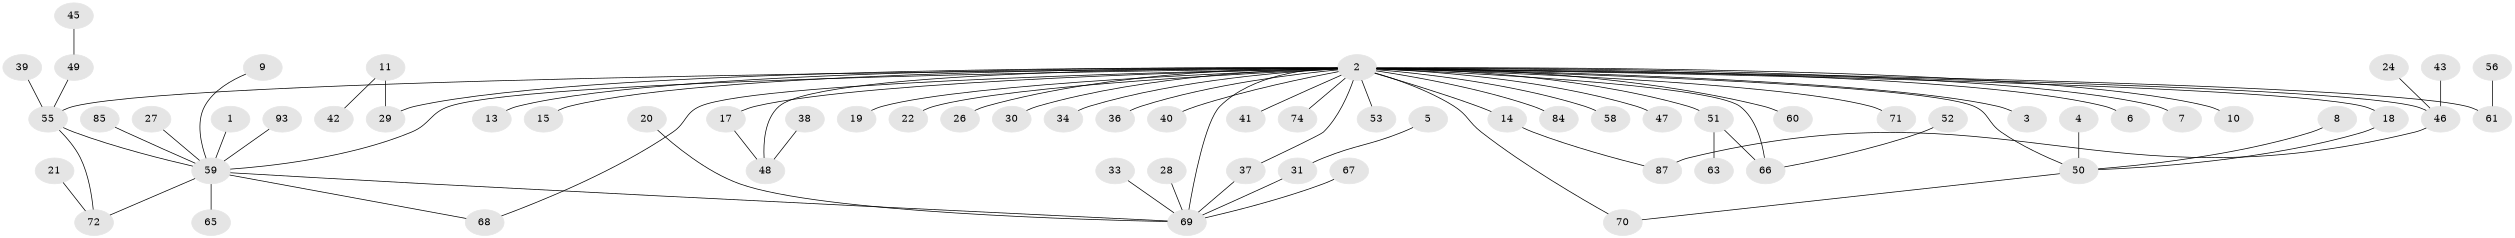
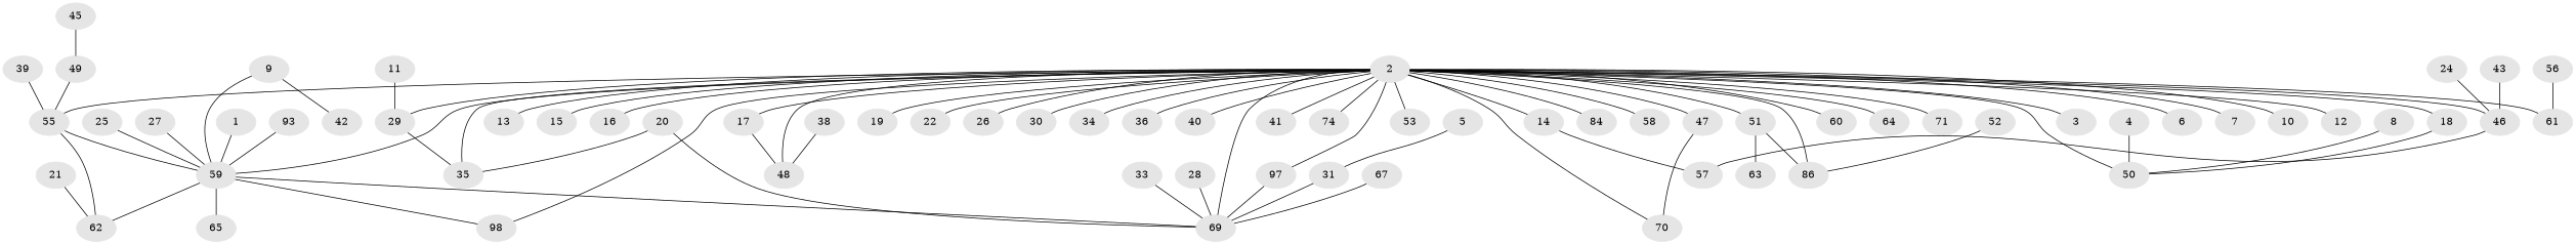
  graph {
    node [color=gray90 style=filled]
    edge [weight=1.0]
    1
    59
-   68
+   68 [label=98]
    69
-   62 [label=72]
+   62
    65
    2
    3
    6
    7
    10
+   12
    13
    14
    15
+   16
    17
    18
    19
    22
    26
    29
    30
    34
+   35
    36
-   37
+   37 [label=97]
    40
    41
    n30 [label=74]
    46
    47
    48
    50
    51
    53
    n37 [label=84]
    55
    58
    60
    61
-   66
+   64
+   66 [label=86]
    70
    71
-   57 [label=87]
+   57
    63
    4
    5
    31
    8
    9
    11
    42
    20
    21
    n57 [label=93]
    24
-   25 [label=85]
+   25
    27
    28
    33
    38
    39
    43
    45
    49
    52
    56
    67
    1 -- 59
    59 -- 68
    59 -- 69
    59 -- 62
    59 -- 65
    2 -- 59
    2 -- 68
    2 -- 69
    2 -- 3
    2 -- 6
    2 -- 7
    2 -- 10
+   2 -- 12
    2 -- 13
    2 -- 14
    2 -- 15
+   2 -- 16
    2 -- 17
    2 -- 18
    2 -- 19
    2 -- 22
    2 -- 26
    2 -- 29
    2 -- 30
    2 -- 34
+   2 -- 35
    2 -- 36 [weight=2.0]
    2 -- 37
    2 -- 40
    2 -- 41
    2 -- n30
    2 -- 46 [weight=2.0]
    2 -- 47 [weight=2.0]
    2 -- 48
    2 -- 50
    2 -- 51
    2 -- 53
    2 -- n37
    2 -- 55
    2 -- 58
    2 -- 60
    2 -- 61
+   2 -- 64
    2 -- 66
    2 -- 70
    2 -- 71
    14 -- 57
    17 -- 48
    18 -- 50
+   29 -- 35
    37 -- 69
    46 -- 57
-   50 -- 70
+   47 -- 70
    51 -- 66
    51 -- 63
    55 -- 59
    55 -- 62
    4 -- 50
    5 -- 31
    31 -- 69
    8 -- 50
    9 -- 59
    11 -- 29
-   11 -- 42
+   9 -- 42
    20 -- 69
+   20 -- 35
    21 -- 62
    n57 -- 59
    24 -- 46
    25 -- 59
    27 -- 59
    28 -- 69
    33 -- 69
    38 -- 48
    39 -- 55
    43 -- 46
    45 -- 49
    49 -- 55
    52 -- 66
    56 -- 61
    67 -- 69
  }
